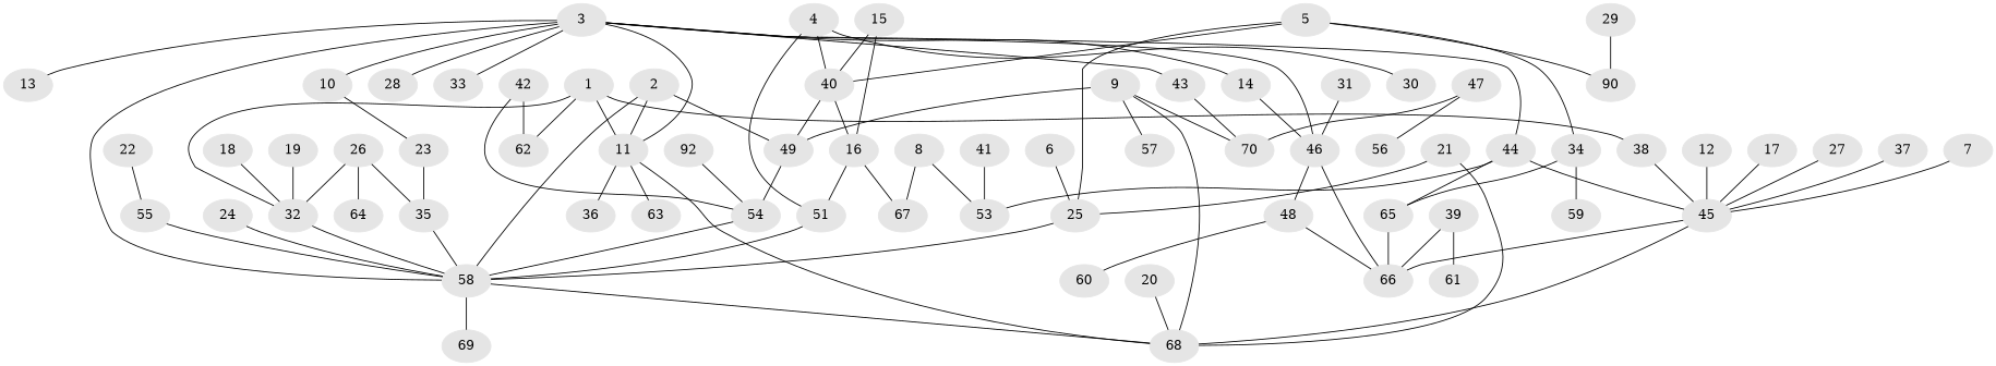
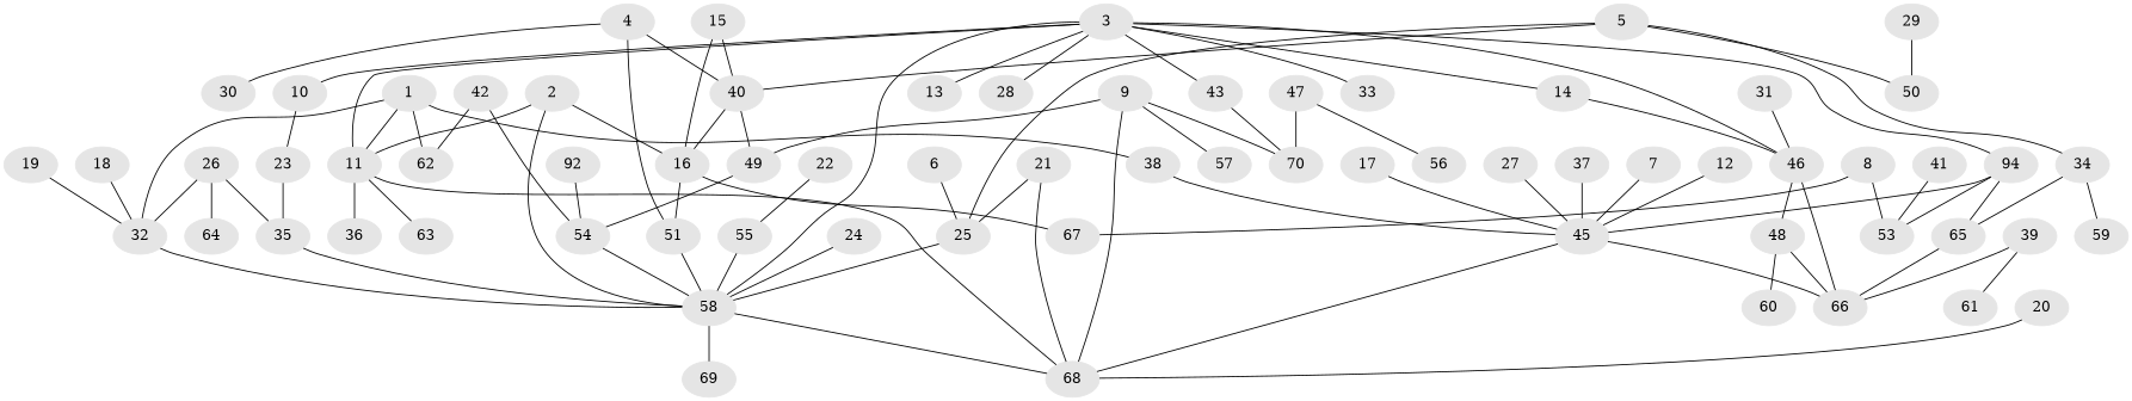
  graph {
    node [color=gray90 style=filled]
    edge [weight=1.0]
    1
    11
    32
    38
    62
    68
    36
    63
    16
    51
    67
    58
    45
    2
    69
    3
    10
    13
    14
    28
    33
    43
-   44
+   44 [label=94]
    46
    23
    70
    53
    65
    66
    48
    4
    30
    40
    49
    5
    25
    34
-   50 [label=90]
+   50
    59
    6
    7
    8
    9
    57
    54
    35
    12
    15
    17
    18
    19
    20
    21
    22
    55
    24
    26
    64
    27
    29
    31
    37
    39
    61
    41
    42
    60
    47
    56
    n70 [label=92]
    1 -- 11
    1 -- 32
    1 -- 38
    1 -- 62
    11 -- 68
    11 -- 36
    11 -- 63
    32 -- 58
    38 -- 45
    16 -- 51
    16 -- 67
    51 -- 58
    58 -- 68
    58 -- 69
    45 -- 68
    45 -- 66
    2 -- 11
-   2 -- 49
+   2 -- 16
    2 -- 58
    3 -- 11
    3 -- 58
    3 -- 10
    3 -- 13
    3 -- 14
    3 -- 28
    3 -- 33
    3 -- 43
    3 -- 44
    3 -- 46
    10 -- 23
    14 -- 46
    43 -- 70
    44 -- 45
    44 -- 53
    44 -- 65
    46 -- 66
    46 -- 48
    23 -- 35
    65 -- 66
    48 -- 66
    48 -- 60
    4 -- 51
    4 -- 30
    4 -- 40
    40 -- 16
    40 -- 49
    49 -- 54
    5 -- 40
    5 -- 25
    5 -- 34
    5 -- 50
    25 -- 58
    34 -- 65
    34 -- 59
    6 -- 25
    7 -- 45
    8 -- 67
    8 -- 53
    9 -- 68
    9 -- 70
    9 -- 49
    9 -- 57
    54 -- 58
    35 -- 58
    12 -- 45
    15 -- 16
    15 -- 40
    17 -- 45
    18 -- 32
    19 -- 32
    20 -- 68
    21 -- 68
    21 -- 25
    22 -- 55
    55 -- 58
    24 -- 58
    26 -- 32
    26 -- 35
    26 -- 64
    27 -- 45
    29 -- 50
    31 -- 46
    37 -- 45
    39 -- 66
    39 -- 61
    41 -- 53
    42 -- 62
    42 -- 54
    47 -- 70
    47 -- 56
    n70 -- 54
  }
